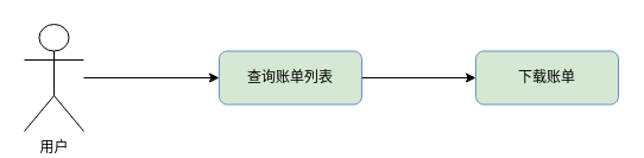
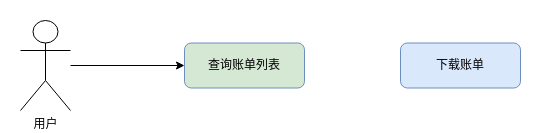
  <mxCell id="0" />
  <mxCell id="1" parent="0" />
  <mxCell id="2" style="edgeStyle=orthogonalEdgeStyle;rounded=0;orthogonalLoop=1;jettySize=auto;html=1;entryX=0;entryY=0.5;entryDx=0;entryDy=0;" edge="1" parent="1" source="3" target="5"><mxGeometry relative="1" as="geometry" /></mxCell>
  <mxCell id="3" value="用户" style="shape=umlActor;verticalLabelPosition=bottom;verticalAlign=top;html=1;outlineConnect=0;" vertex="1" parent="1"><mxGeometry x="20" y="20" width="50" height="90" as="geometry" /></mxCell>
- <mxCell id="4" style="edgeStyle=orthogonalEdgeStyle;rounded=0;orthogonalLoop=1;jettySize=auto;html=1;exitX=1;exitY=0.5;exitDx=0;exitDy=0;" edge="1" parent="1" source="5" target="6"><mxGeometry relative="1" as="geometry" /></mxCell>
  <mxCell id="5" value="查询账单列表" style="rounded=1;whiteSpace=wrap;html=1;fillColor=#d5e8d4;strokeColor=#6c8ebf;" vertex="1" parent="1"><mxGeometry x="184" y="42.5" width="120" height="45" as="geometry" /></mxCell>
- <mxCell id="6" value="下载账单" style="rounded=1;whiteSpace=wrap;html=1;fillColor=#d5e8d4;strokeColor=#6c8ebf;" vertex="1" parent="1"><mxGeometry x="400" y="42.5" width="120" height="45" as="geometry" /></mxCell>
+ <mxCell id="6" value="下载账单" style="rounded=1;whiteSpace=wrap;html=1;fillColor=#dae8fc;strokeColor=#6c8ebf;" vertex="1" parent="1"><mxGeometry x="400" y="42.5" width="120" height="45" as="geometry" /></mxCell>
